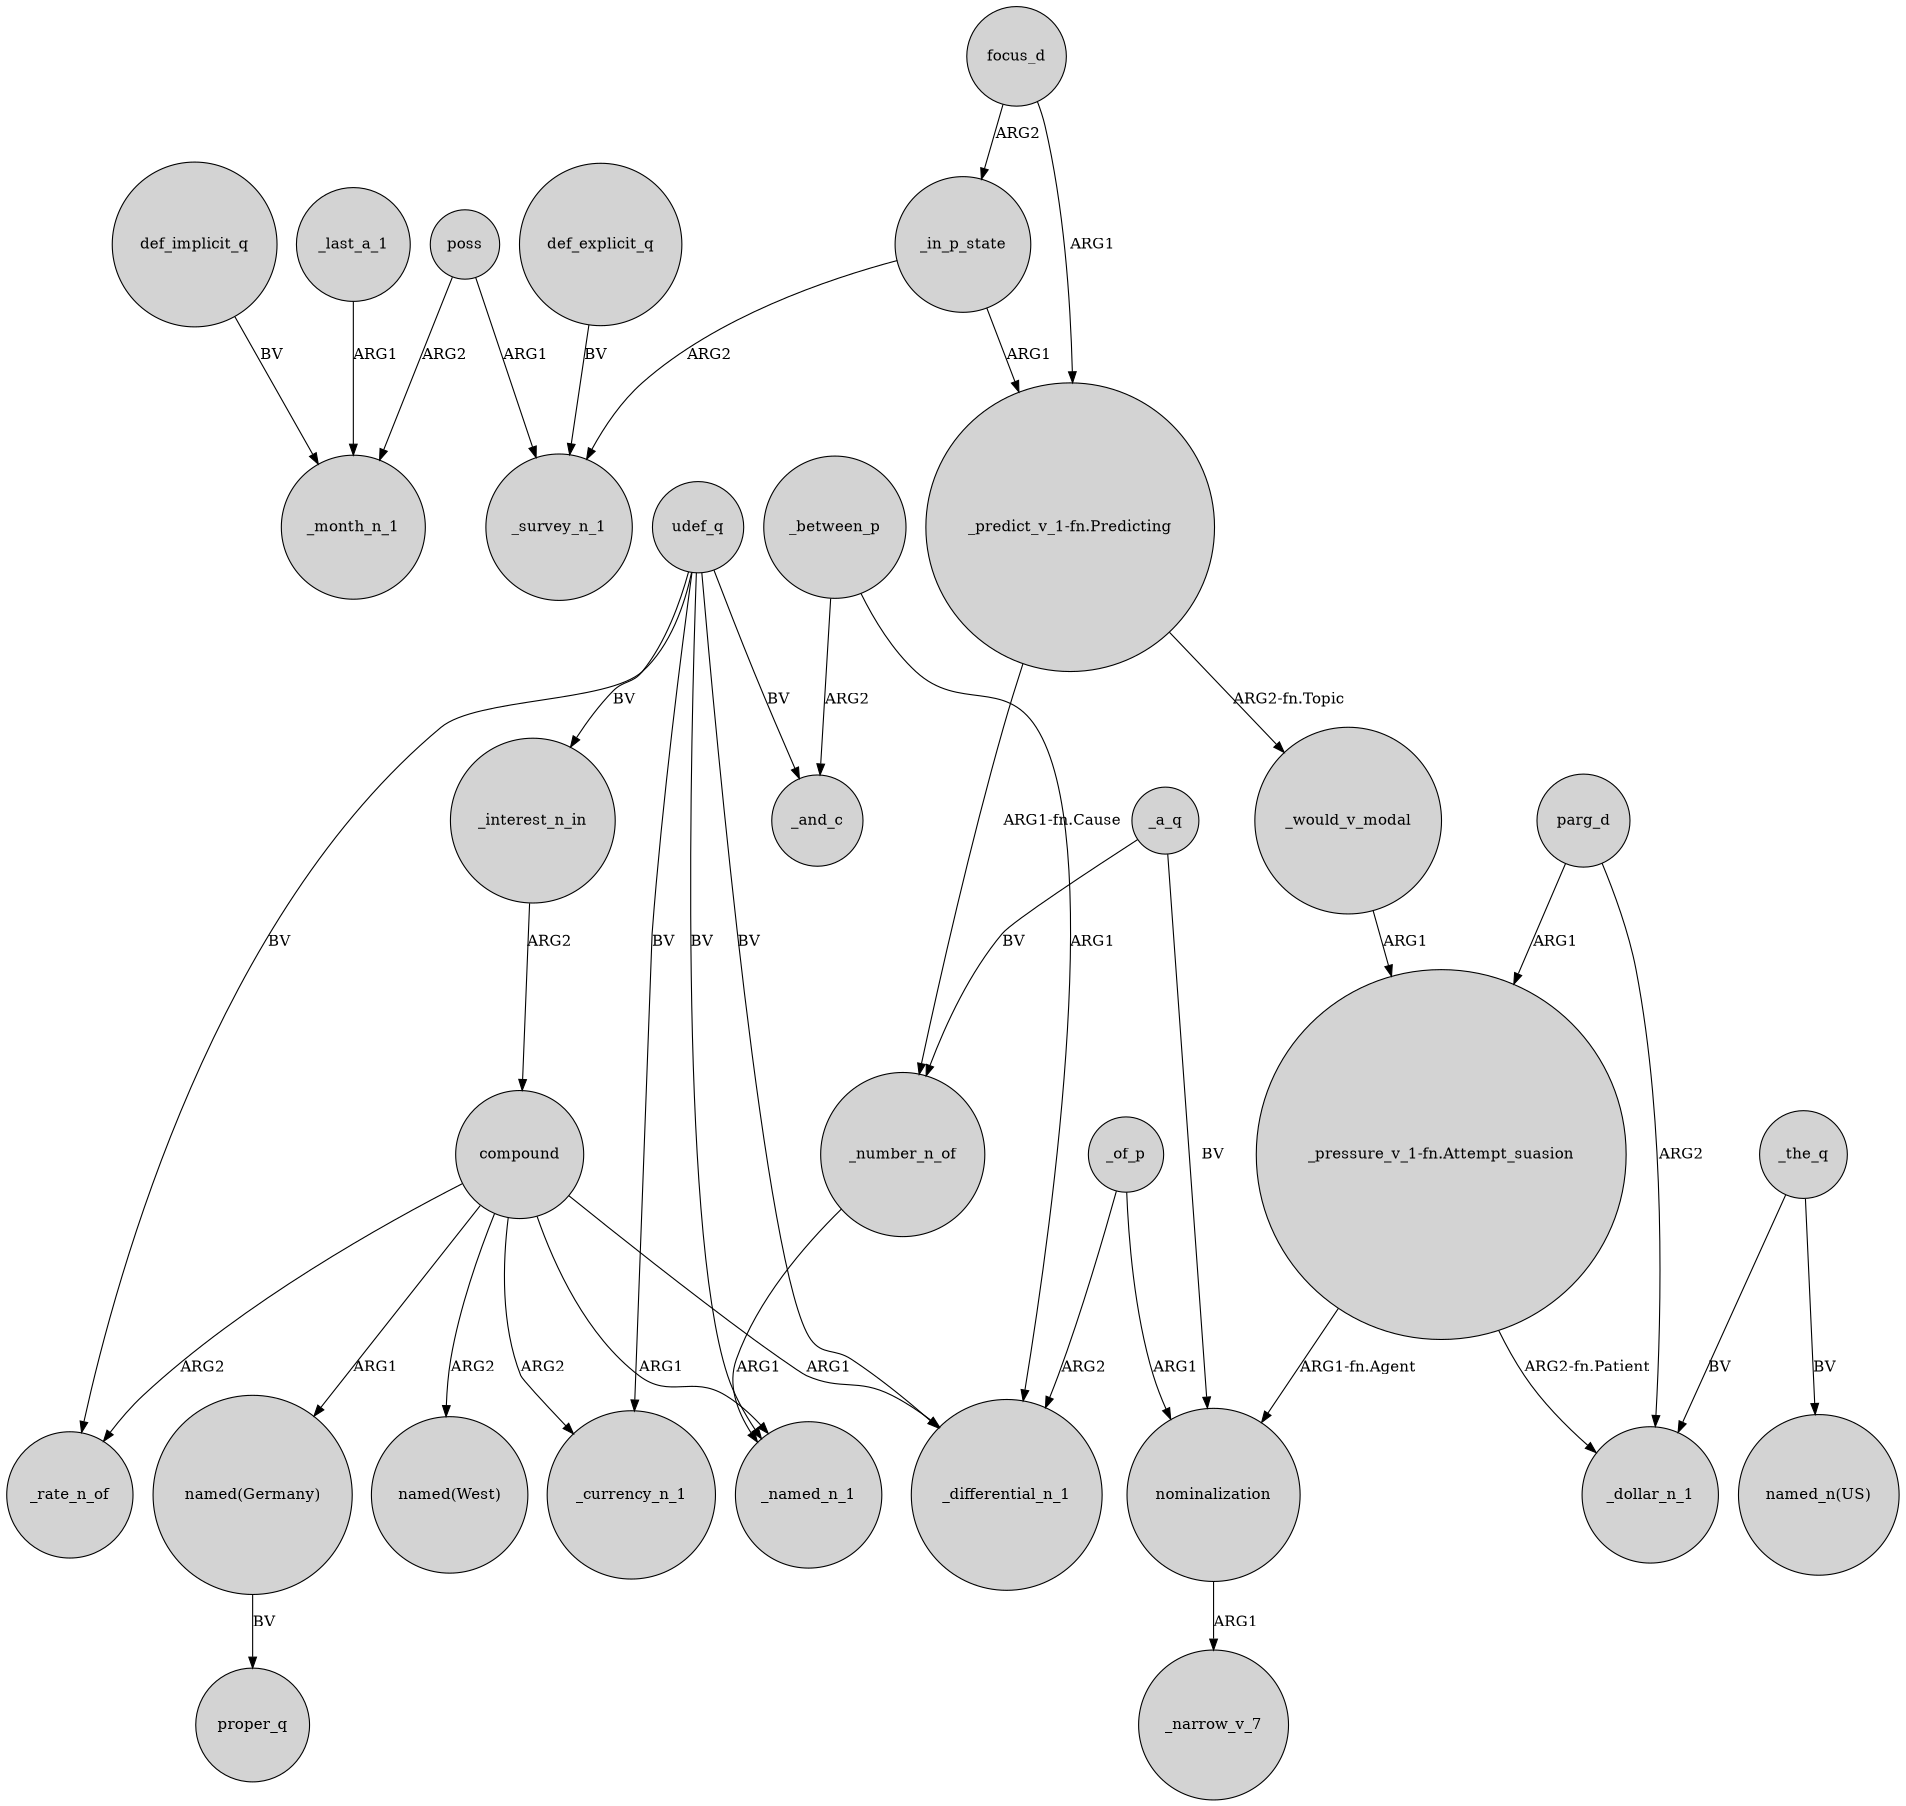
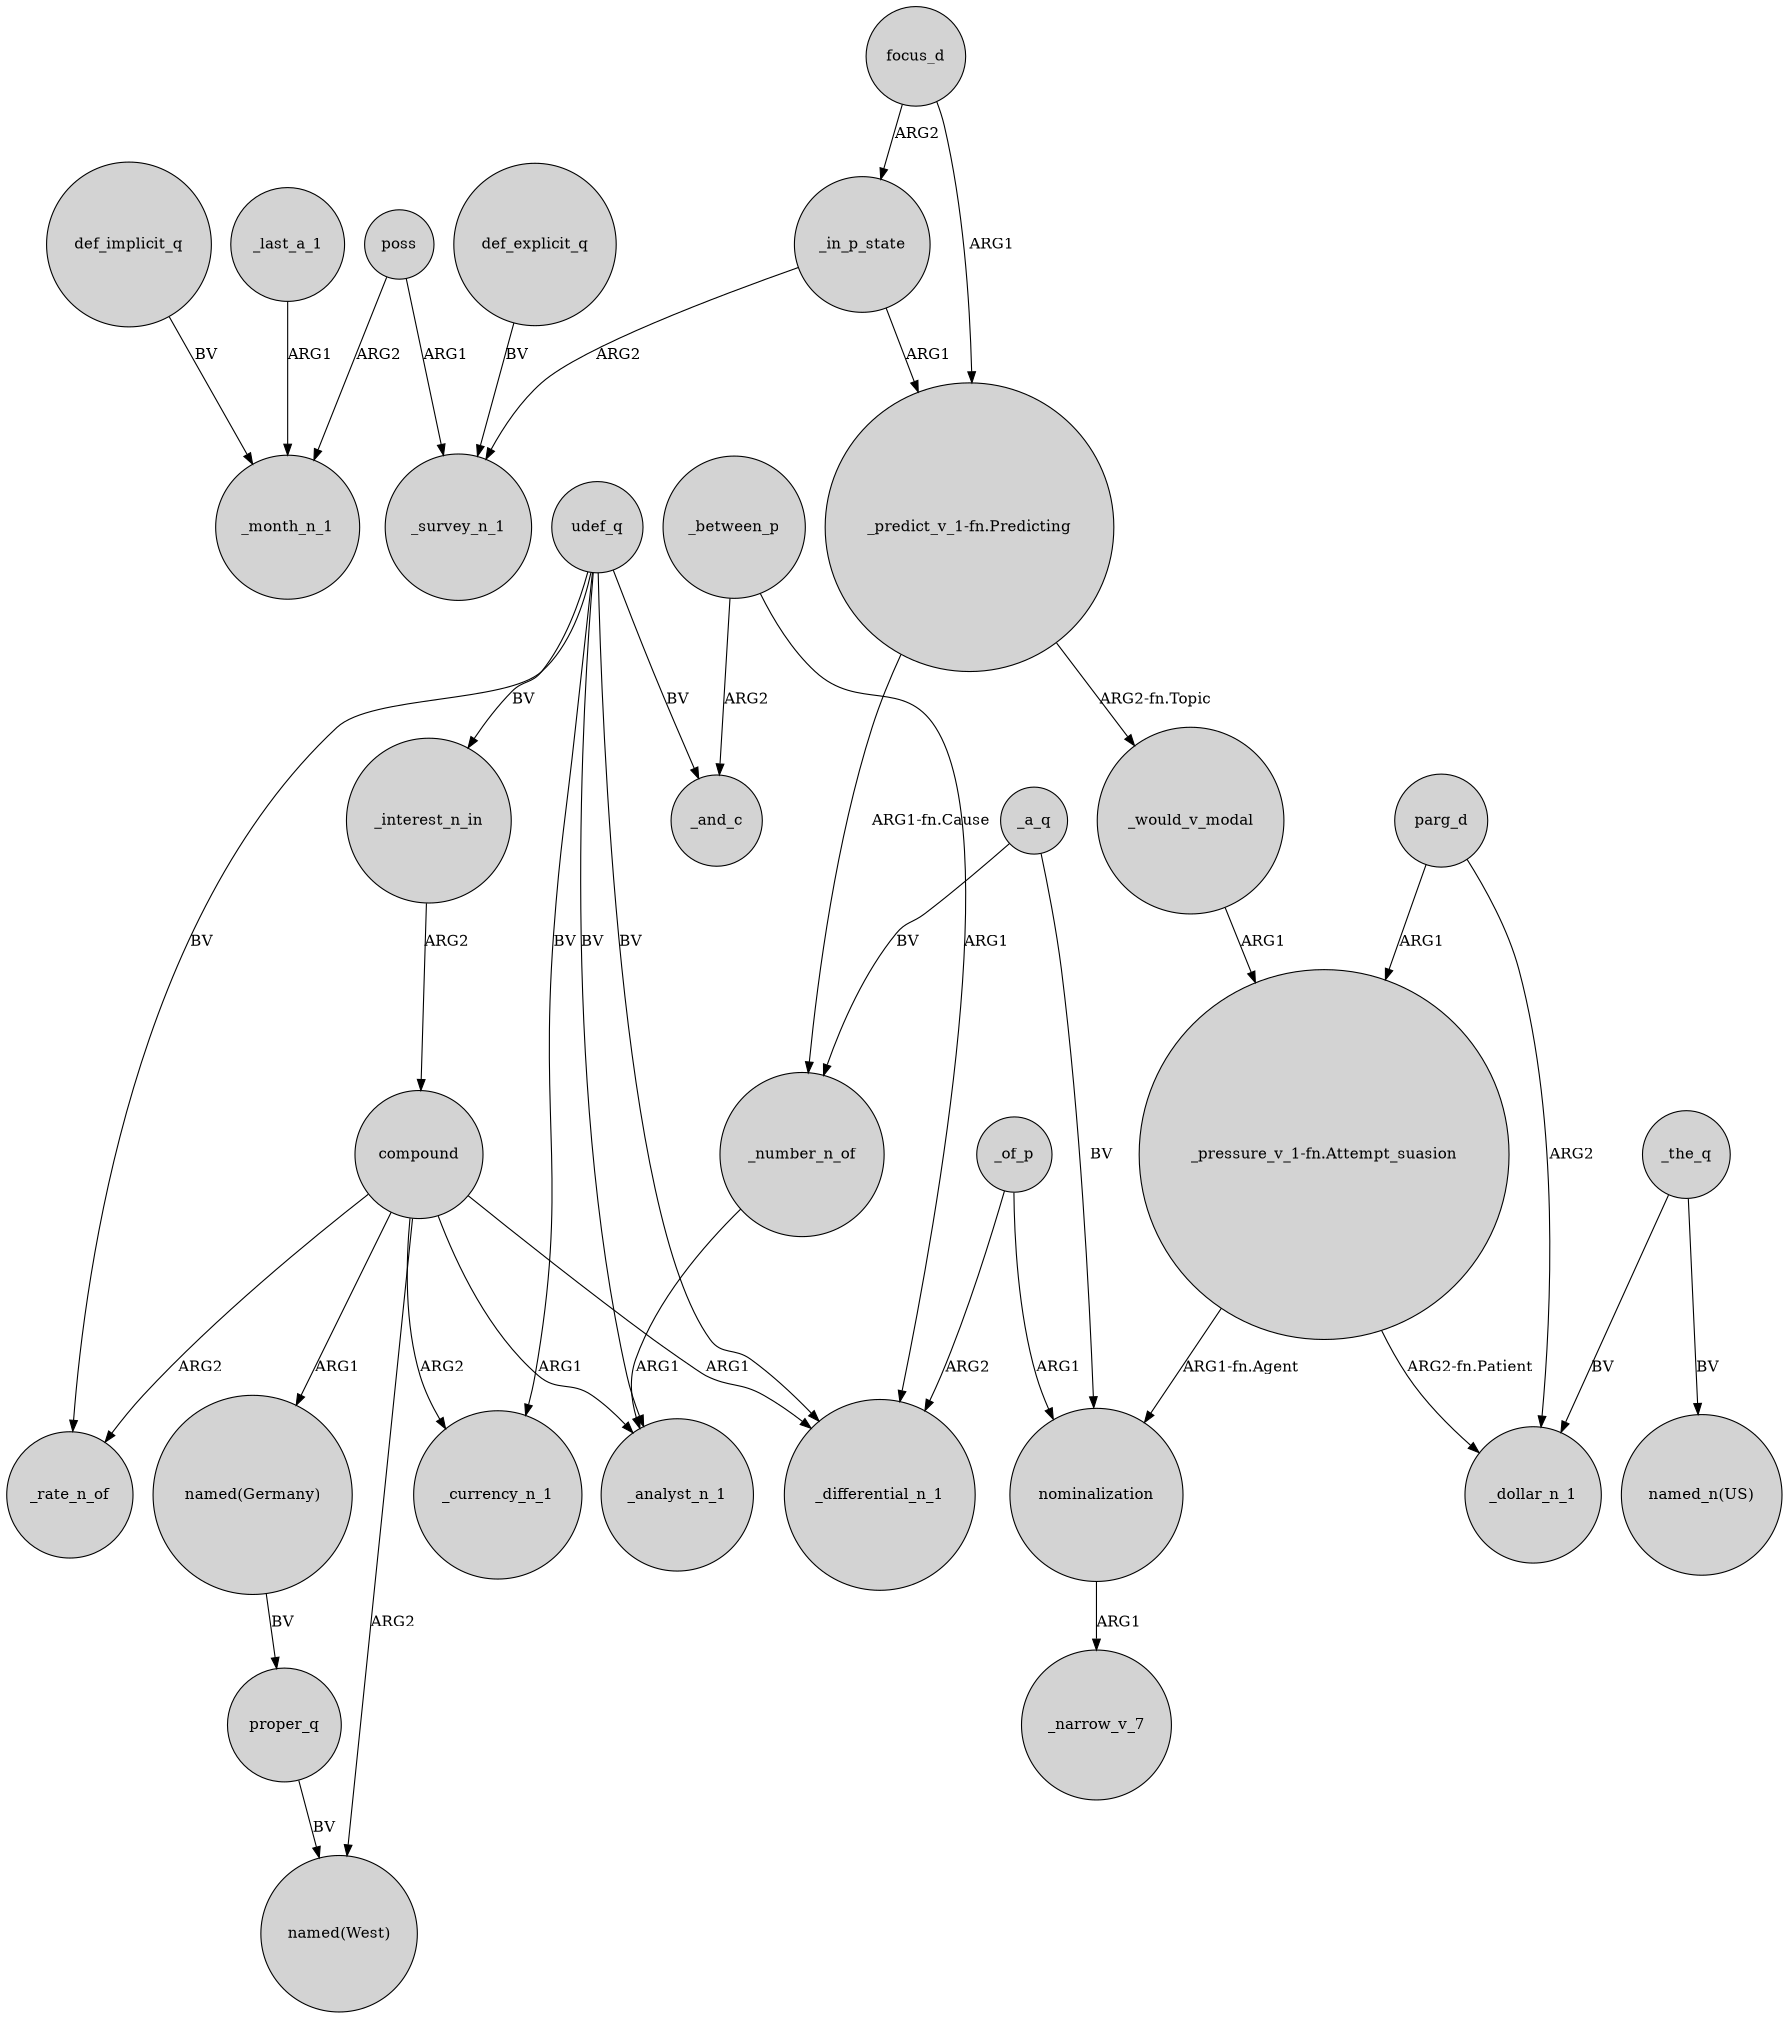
  digraph {
    node [shape=circle style=filled]
    def_implicit_q
    _month_n_1
    poss
    _survey_n_1
    compound
    "named(West)"
    "named(Germany)"
    _rate_n_of
    _differential_n_1
    _currency_n_1
-   _analyst_n_1 [label=_named_n_1]
+   _analyst_n_1
    proper_q
    _interest_n_in
    _a_q
    _number_n_of
    nominalization
    n17 [label=_narrow_v_7]
    _in_p_state
    "_predict_v_1-fn.Predicting"
    _would_v_modal
    focus_d
    _the_q
    _dollar_n_1
    "named_n(US)"
    "_pressure_v_1-fn.Attempt_suasion"
    udef_q
    _and_c
    _of_p
    def_explicit_q
    _between_p
    parg_d
    _last_a_1
    def_implicit_q -> _month_n_1 [label=BV]
    poss -> _month_n_1 [label=ARG2]
    poss -> _survey_n_1 [label=ARG1]
    compound -> "named(West)" [label=ARG2]
    compound -> "named(Germany)" [label=ARG1]
    compound -> _rate_n_of [label=ARG2]
    compound -> _differential_n_1 [label=ARG1]
    compound -> _currency_n_1 [label=ARG2]
    compound -> _analyst_n_1 [label=ARG1]
    "named(Germany)" -> proper_q [label=BV]
+   proper_q -> "named(West)" [label=BV]
    _interest_n_in -> compound [label=ARG2]
    _a_q -> _number_n_of [label=BV]
    _a_q -> nominalization [label=BV]
    _number_n_of -> _analyst_n_1 [label=ARG1]
    nominalization -> n17 [label=ARG1]
    _in_p_state -> _survey_n_1 [label=ARG2]
    _in_p_state -> "_predict_v_1-fn.Predicting" [label=ARG1]
    "_predict_v_1-fn.Predicting" -> _number_n_of [label="ARG1-fn.Cause"]
    "_predict_v_1-fn.Predicting" -> _would_v_modal [label="ARG2-fn.Topic"]
    _would_v_modal -> "_pressure_v_1-fn.Attempt_suasion" [label=ARG1]
    focus_d -> _in_p_state [label=ARG2]
    focus_d -> "_predict_v_1-fn.Predicting" [label=ARG1]
    _the_q -> _dollar_n_1 [label=BV]
    _the_q -> "named_n(US)" [label=BV]
    "_pressure_v_1-fn.Attempt_suasion" -> nominalization [label="ARG1-fn.Agent"]
    "_pressure_v_1-fn.Attempt_suasion" -> _dollar_n_1 [label="ARG2-fn.Patient"]
    udef_q -> _rate_n_of [label=BV]
    udef_q -> _differential_n_1 [label=BV]
    udef_q -> _currency_n_1 [label=BV]
    udef_q -> _analyst_n_1 [label=BV]
    udef_q -> _interest_n_in [label=BV]
    udef_q -> _and_c [label=BV]
    _of_p -> _differential_n_1 [label=ARG2]
    _of_p -> nominalization [label=ARG1]
    def_explicit_q -> _survey_n_1 [label=BV]
    _between_p -> _differential_n_1 [label=ARG1]
    _between_p -> _and_c [label=ARG2]
    parg_d -> _dollar_n_1 [label=ARG2]
    parg_d -> "_pressure_v_1-fn.Attempt_suasion" [label=ARG1]
    _last_a_1 -> _month_n_1 [label=ARG1]
  }
